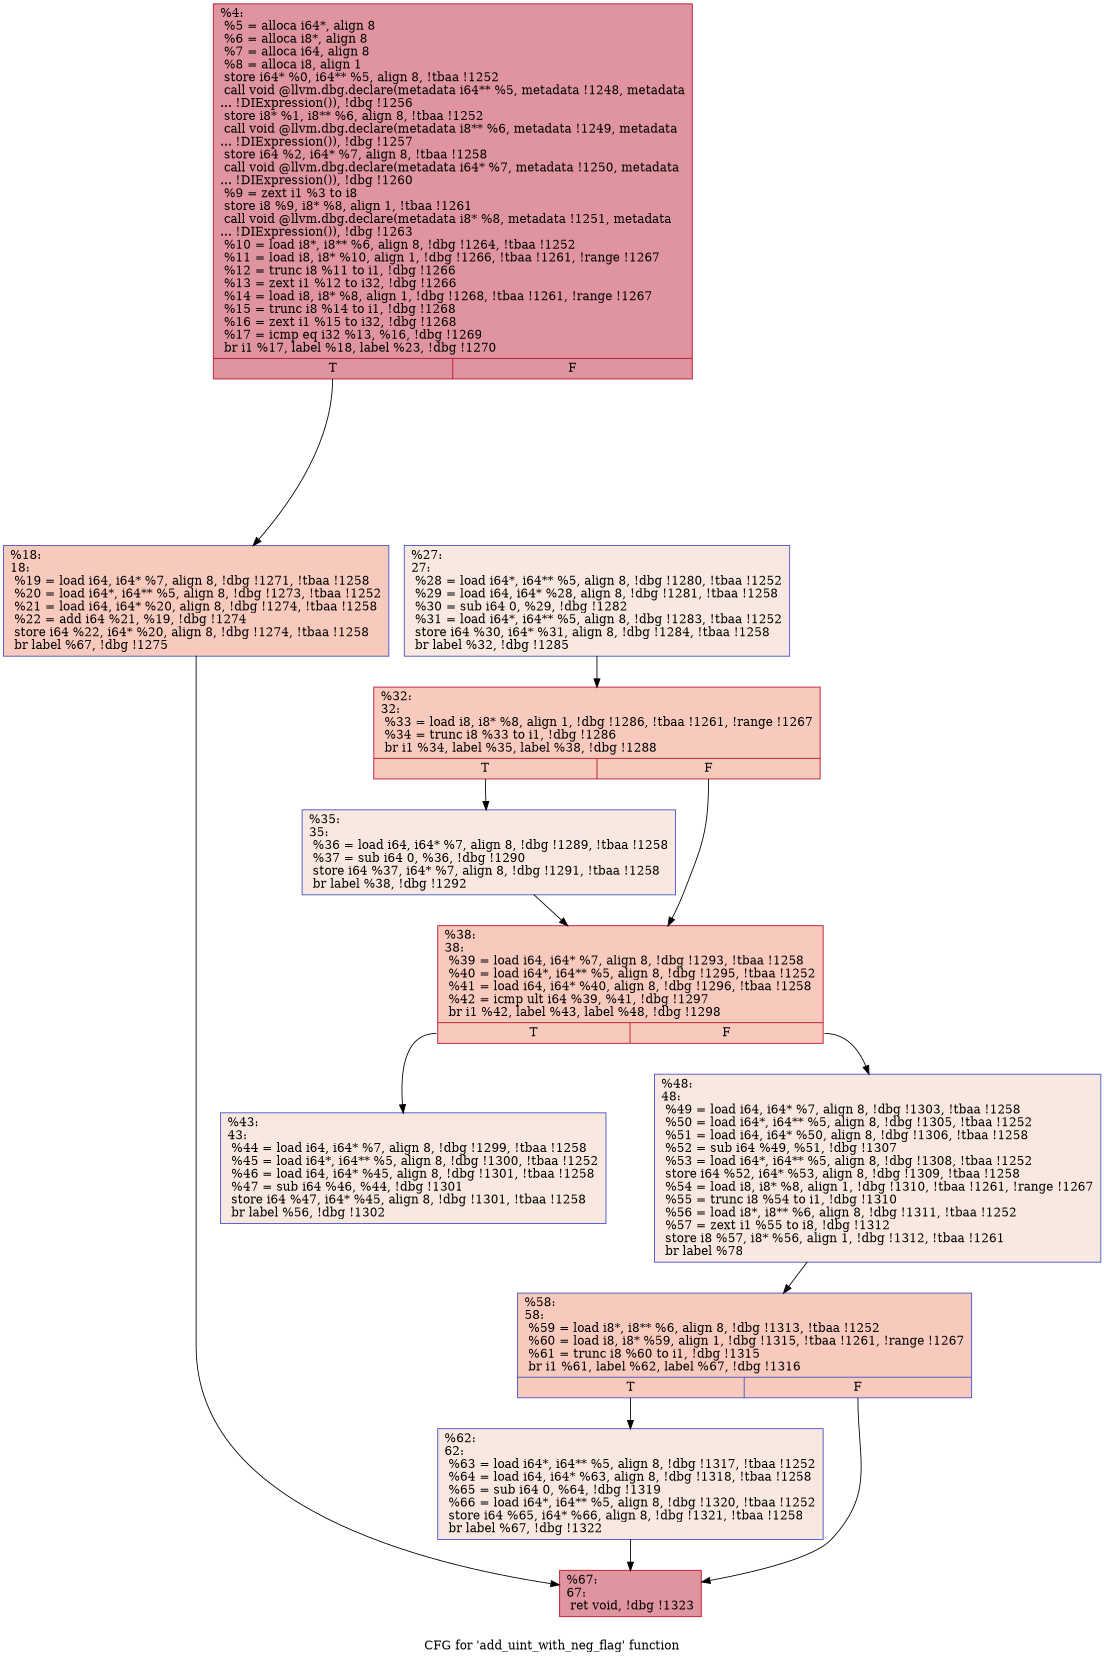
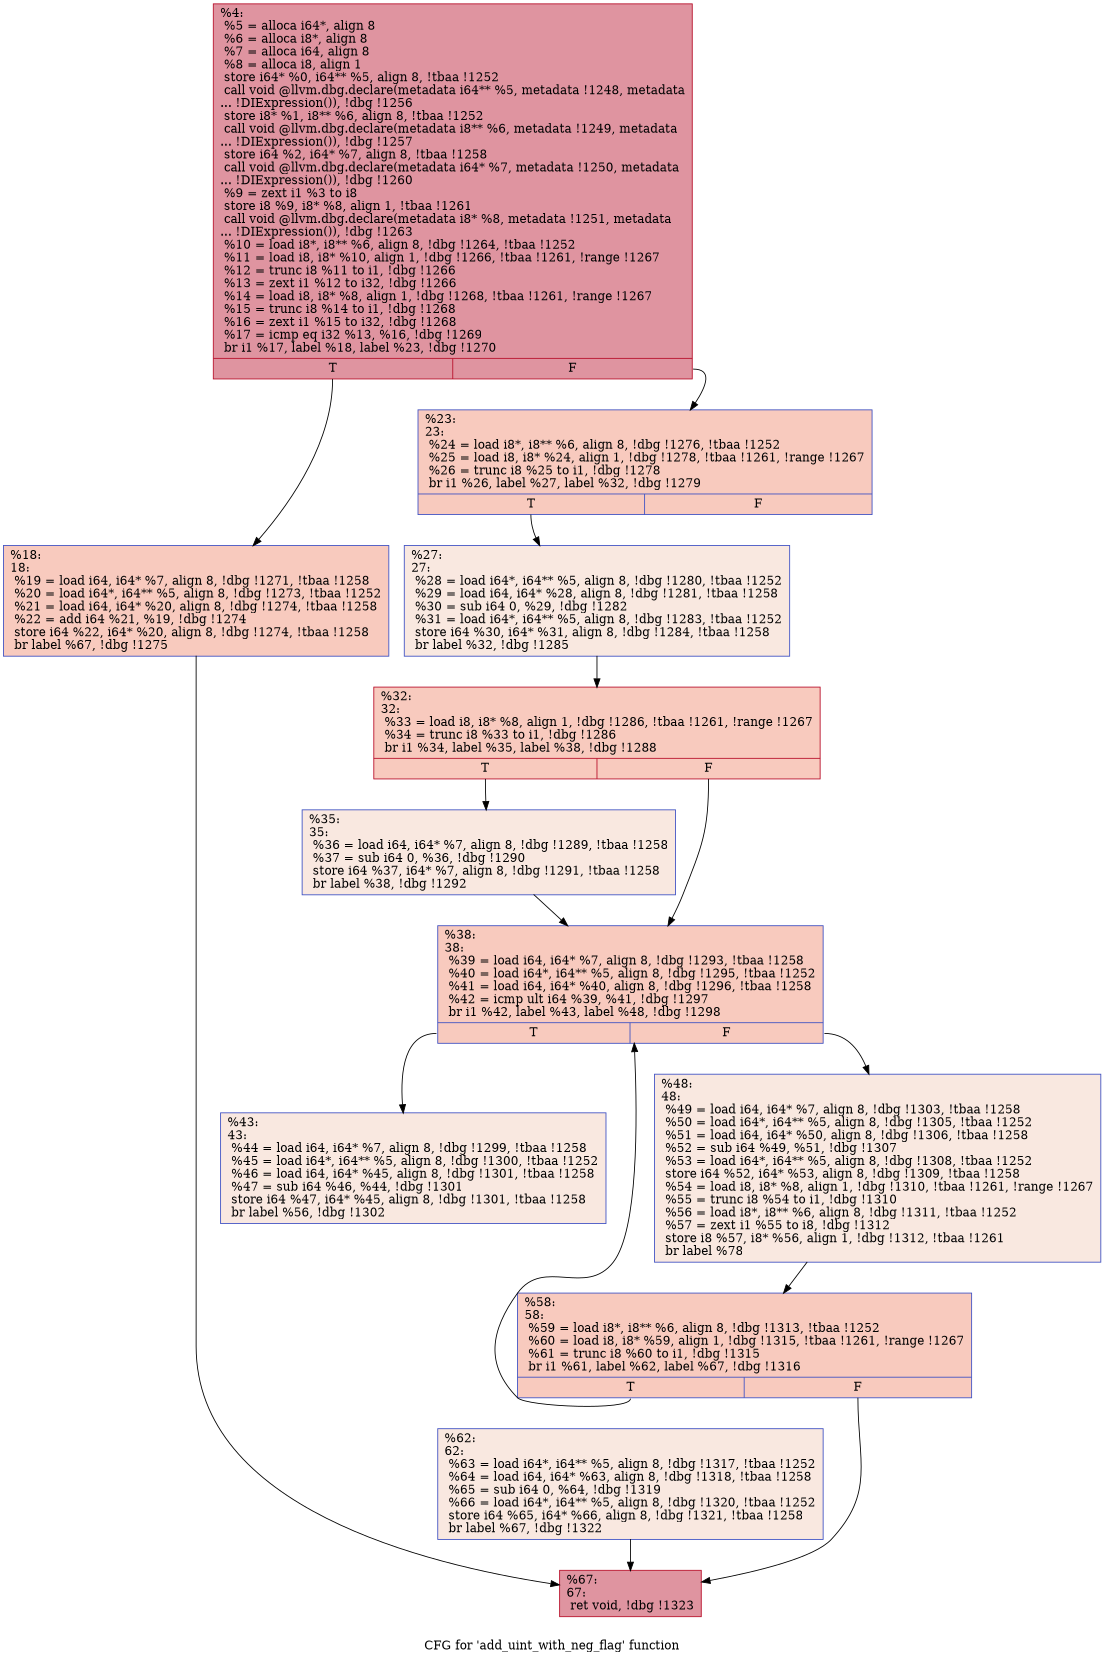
  digraph {
    label="CFG for 'add_uint_with_neg_flag' function"
    node [color="#3d50c3ff" fillcolor="#ef886b70" shape=record style=filled]
    n1 [color="#b70d28ff" fillcolor="#b70d2870" label="{%4:\l  %5 = alloca i64*, align 8\l  %6 = alloca i8*, align 8\l  %7 = alloca i64, align 8\l  %8 = alloca i8, align 1\l  store i64* %0, i64** %5, align 8, !tbaa !1252\l  call void @llvm.dbg.declare(metadata i64** %5, metadata !1248, metadata\l... !DIExpression()), !dbg !1256\l  store i8* %1, i8** %6, align 8, !tbaa !1252\l  call void @llvm.dbg.declare(metadata i8** %6, metadata !1249, metadata\l... !DIExpression()), !dbg !1257\l  store i64 %2, i64* %7, align 8, !tbaa !1258\l  call void @llvm.dbg.declare(metadata i64* %7, metadata !1250, metadata\l... !DIExpression()), !dbg !1260\l  %9 = zext i1 %3 to i8\l  store i8 %9, i8* %8, align 1, !tbaa !1261\l  call void @llvm.dbg.declare(metadata i8* %8, metadata !1251, metadata\l... !DIExpression()), !dbg !1263\l  %10 = load i8*, i8** %6, align 8, !dbg !1264, !tbaa !1252\l  %11 = load i8, i8* %10, align 1, !dbg !1266, !tbaa !1261, !range !1267\l  %12 = trunc i8 %11 to i1, !dbg !1266\l  %13 = zext i1 %12 to i32, !dbg !1266\l  %14 = load i8, i8* %8, align 1, !dbg !1268, !tbaa !1261, !range !1267\l  %15 = trunc i8 %14 to i1, !dbg !1268\l  %16 = zext i1 %15 to i32, !dbg !1268\l  %17 = icmp eq i32 %13, %16, !dbg !1269\l  br i1 %17, label %18, label %23, !dbg !1270\l|{<s0>T|<s1>F}}"]
    n2 [label="{%18:\l18:                                               \l  %19 = load i64, i64* %7, align 8, !dbg !1271, !tbaa !1258\l  %20 = load i64*, i64** %5, align 8, !dbg !1273, !tbaa !1252\l  %21 = load i64, i64* %20, align 8, !dbg !1274, !tbaa !1258\l  %22 = add i64 %21, %19, !dbg !1274\l  store i64 %22, i64* %20, align 8, !dbg !1274, !tbaa !1258\l  br label %67, !dbg !1275\l}"]
+   n3 [label="{%23:\l23:                                               \l  %24 = load i8*, i8** %6, align 8, !dbg !1276, !tbaa !1252\l  %25 = load i8, i8* %24, align 1, !dbg !1278, !tbaa !1261, !range !1267\l  %26 = trunc i8 %25 to i1, !dbg !1278\l  br i1 %26, label %27, label %32, !dbg !1279\l|{<s0>T|<s1>F}}"]
    n4 [color="#b70d28ff" fillcolor="#b70d2870" label="{%67:\l67:                                               \l  ret void, !dbg !1323\l}"]
    n5 [fillcolor="#f1ccb870" label="{%27:\l27:                                               \l  %28 = load i64*, i64** %5, align 8, !dbg !1280, !tbaa !1252\l  %29 = load i64, i64* %28, align 8, !dbg !1281, !tbaa !1258\l  %30 = sub i64 0, %29, !dbg !1282\l  %31 = load i64*, i64** %5, align 8, !dbg !1283, !tbaa !1252\l  store i64 %30, i64* %31, align 8, !dbg !1284, !tbaa !1258\l  br label %32, !dbg !1285\l}"]
    n6 [color="#b70d28ff" label="{%32:\l32:                                               \l  %33 = load i8, i8* %8, align 1, !dbg !1286, !tbaa !1261, !range !1267\l  %34 = trunc i8 %33 to i1, !dbg !1286\l  br i1 %34, label %35, label %38, !dbg !1288\l|{<s0>T|<s1>F}}"]
    n7 [fillcolor="#f1ccb870" label="{%35:\l35:                                               \l  %36 = load i64, i64* %7, align 8, !dbg !1289, !tbaa !1258\l  %37 = sub i64 0, %36, !dbg !1290\l  store i64 %37, i64* %7, align 8, !dbg !1291, !tbaa !1258\l  br label %38, !dbg !1292\l}"]
-   n8 [color="#b70d28ff" label="{%38:\l38:                                               \l  %39 = load i64, i64* %7, align 8, !dbg !1293, !tbaa !1258\l  %40 = load i64*, i64** %5, align 8, !dbg !1295, !tbaa !1252\l  %41 = load i64, i64* %40, align 8, !dbg !1296, !tbaa !1258\l  %42 = icmp ult i64 %39, %41, !dbg !1297\l  br i1 %42, label %43, label %48, !dbg !1298\l|{<s0>T|<s1>F}}"]
+   n8 [label="{%38:\l38:                                               \l  %39 = load i64, i64* %7, align 8, !dbg !1293, !tbaa !1258\l  %40 = load i64*, i64** %5, align 8, !dbg !1295, !tbaa !1252\l  %41 = load i64, i64* %40, align 8, !dbg !1296, !tbaa !1258\l  %42 = icmp ult i64 %39, %41, !dbg !1297\l  br i1 %42, label %43, label %48, !dbg !1298\l|{<s0>T|<s1>F}}"]
    n9 [fillcolor="#f1ccb870" label="{%43:\l43:                                               \l  %44 = load i64, i64* %7, align 8, !dbg !1299, !tbaa !1258\l  %45 = load i64*, i64** %5, align 8, !dbg !1300, !tbaa !1252\l  %46 = load i64, i64* %45, align 8, !dbg !1301, !tbaa !1258\l  %47 = sub i64 %46, %44, !dbg !1301\l  store i64 %47, i64* %45, align 8, !dbg !1301, !tbaa !1258\l  br label %56, !dbg !1302\l}"]
    n10 [fillcolor="#f1ccb870" label="{%48:\l48:                                               \l  %49 = load i64, i64* %7, align 8, !dbg !1303, !tbaa !1258\l  %50 = load i64*, i64** %5, align 8, !dbg !1305, !tbaa !1252\l  %51 = load i64, i64* %50, align 8, !dbg !1306, !tbaa !1258\l  %52 = sub i64 %49, %51, !dbg !1307\l  %53 = load i64*, i64** %5, align 8, !dbg !1308, !tbaa !1252\l  store i64 %52, i64* %53, align 8, !dbg !1309, !tbaa !1258\l  %54 = load i8, i8* %8, align 1, !dbg !1310, !tbaa !1261, !range !1267\l  %55 = trunc i8 %54 to i1, !dbg !1310\l  %56 = load i8*, i8** %6, align 8, !dbg !1311, !tbaa !1252\l  %57 = zext i1 %55 to i8, !dbg !1312\l  store i8 %57, i8* %56, align 1, !dbg !1312, !tbaa !1261\l  br label %78\l}"]
    n11 [label="{%58:\l58:                                               \l  %59 = load i8*, i8** %6, align 8, !dbg !1313, !tbaa !1252\l  %60 = load i8, i8* %59, align 1, !dbg !1315, !tbaa !1261, !range !1267\l  %61 = trunc i8 %60 to i1, !dbg !1315\l  br i1 %61, label %62, label %67, !dbg !1316\l|{<s0>T|<s1>F}}"]
    n12 [fillcolor="#f1ccb870" label="{%62:\l62:                                               \l  %63 = load i64*, i64** %5, align 8, !dbg !1317, !tbaa !1252\l  %64 = load i64, i64* %63, align 8, !dbg !1318, !tbaa !1258\l  %65 = sub i64 0, %64, !dbg !1319\l  %66 = load i64*, i64** %5, align 8, !dbg !1320, !tbaa !1252\l  store i64 %65, i64* %66, align 8, !dbg !1321, !tbaa !1258\l  br label %67, !dbg !1322\l}"]
    n1 -> n2 [tailport=s0]
+   n1 -> n3 [tailport=s1]
    n2 -> n4
+   n3 -> n5 [tailport=s0]
    n5 -> n6
    n6 -> n7 [tailport=s0]
    n6 -> n8 [tailport=s1]
    n7 -> n8
    n8 -> n9 [tailport=s0]
    n8 -> n10 [tailport=s1]
    n10 -> n11
    n11 -> n4 [tailport=s1]
-   n11 -> n12 [tailport=s0]
+   n11 -> n8 [tailport=s0]
    n12 -> n4
  }
